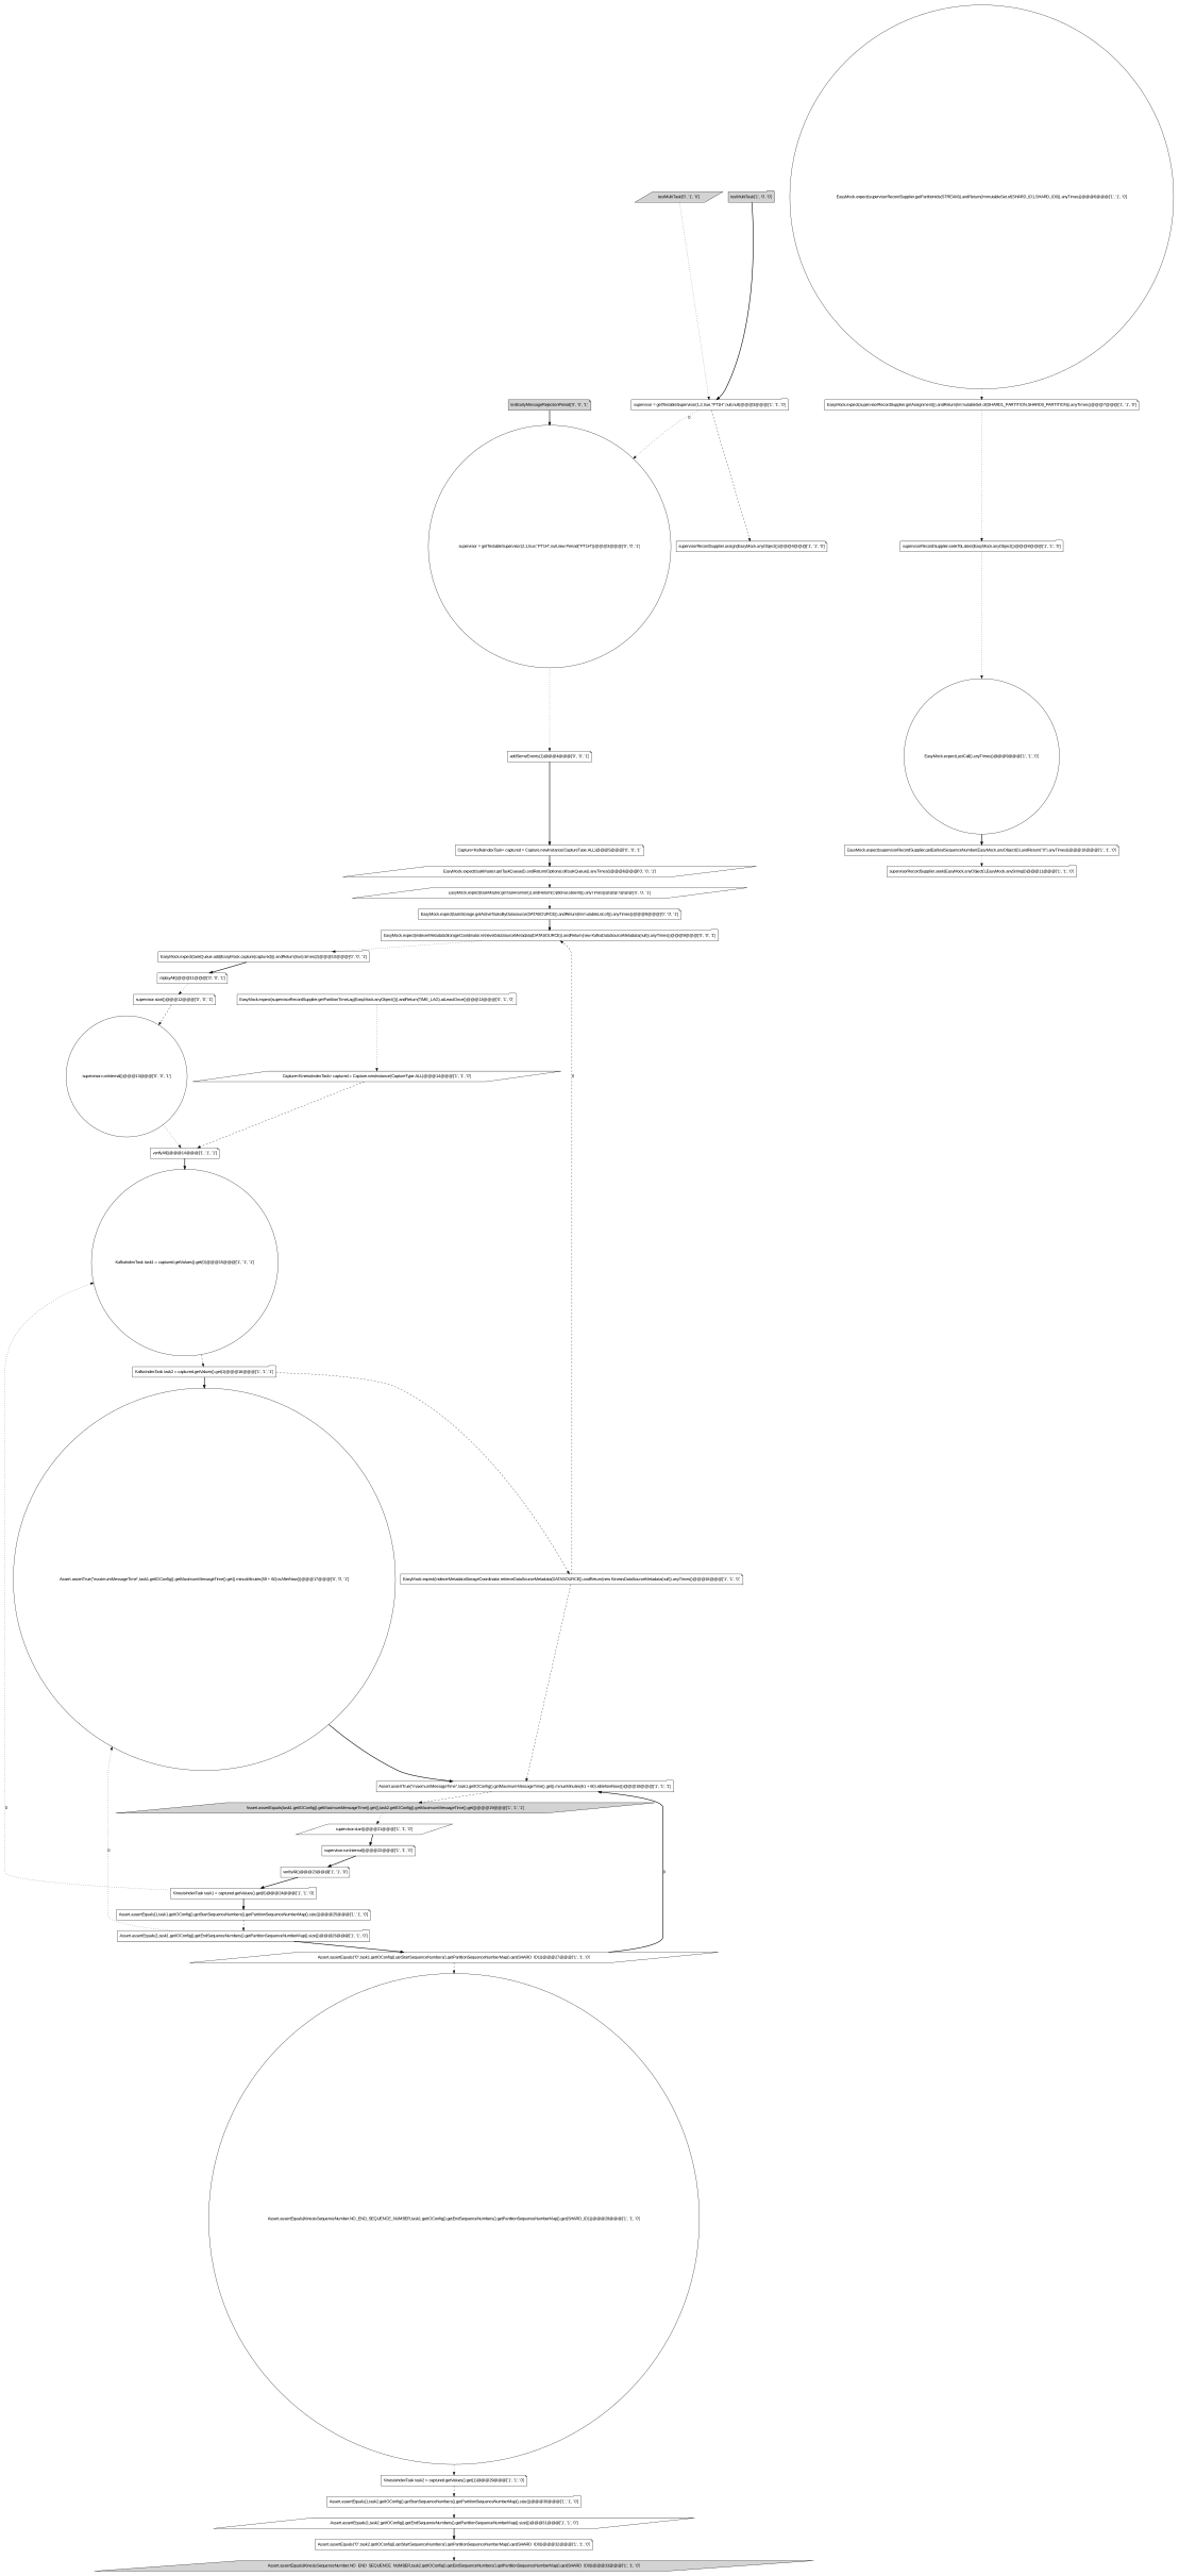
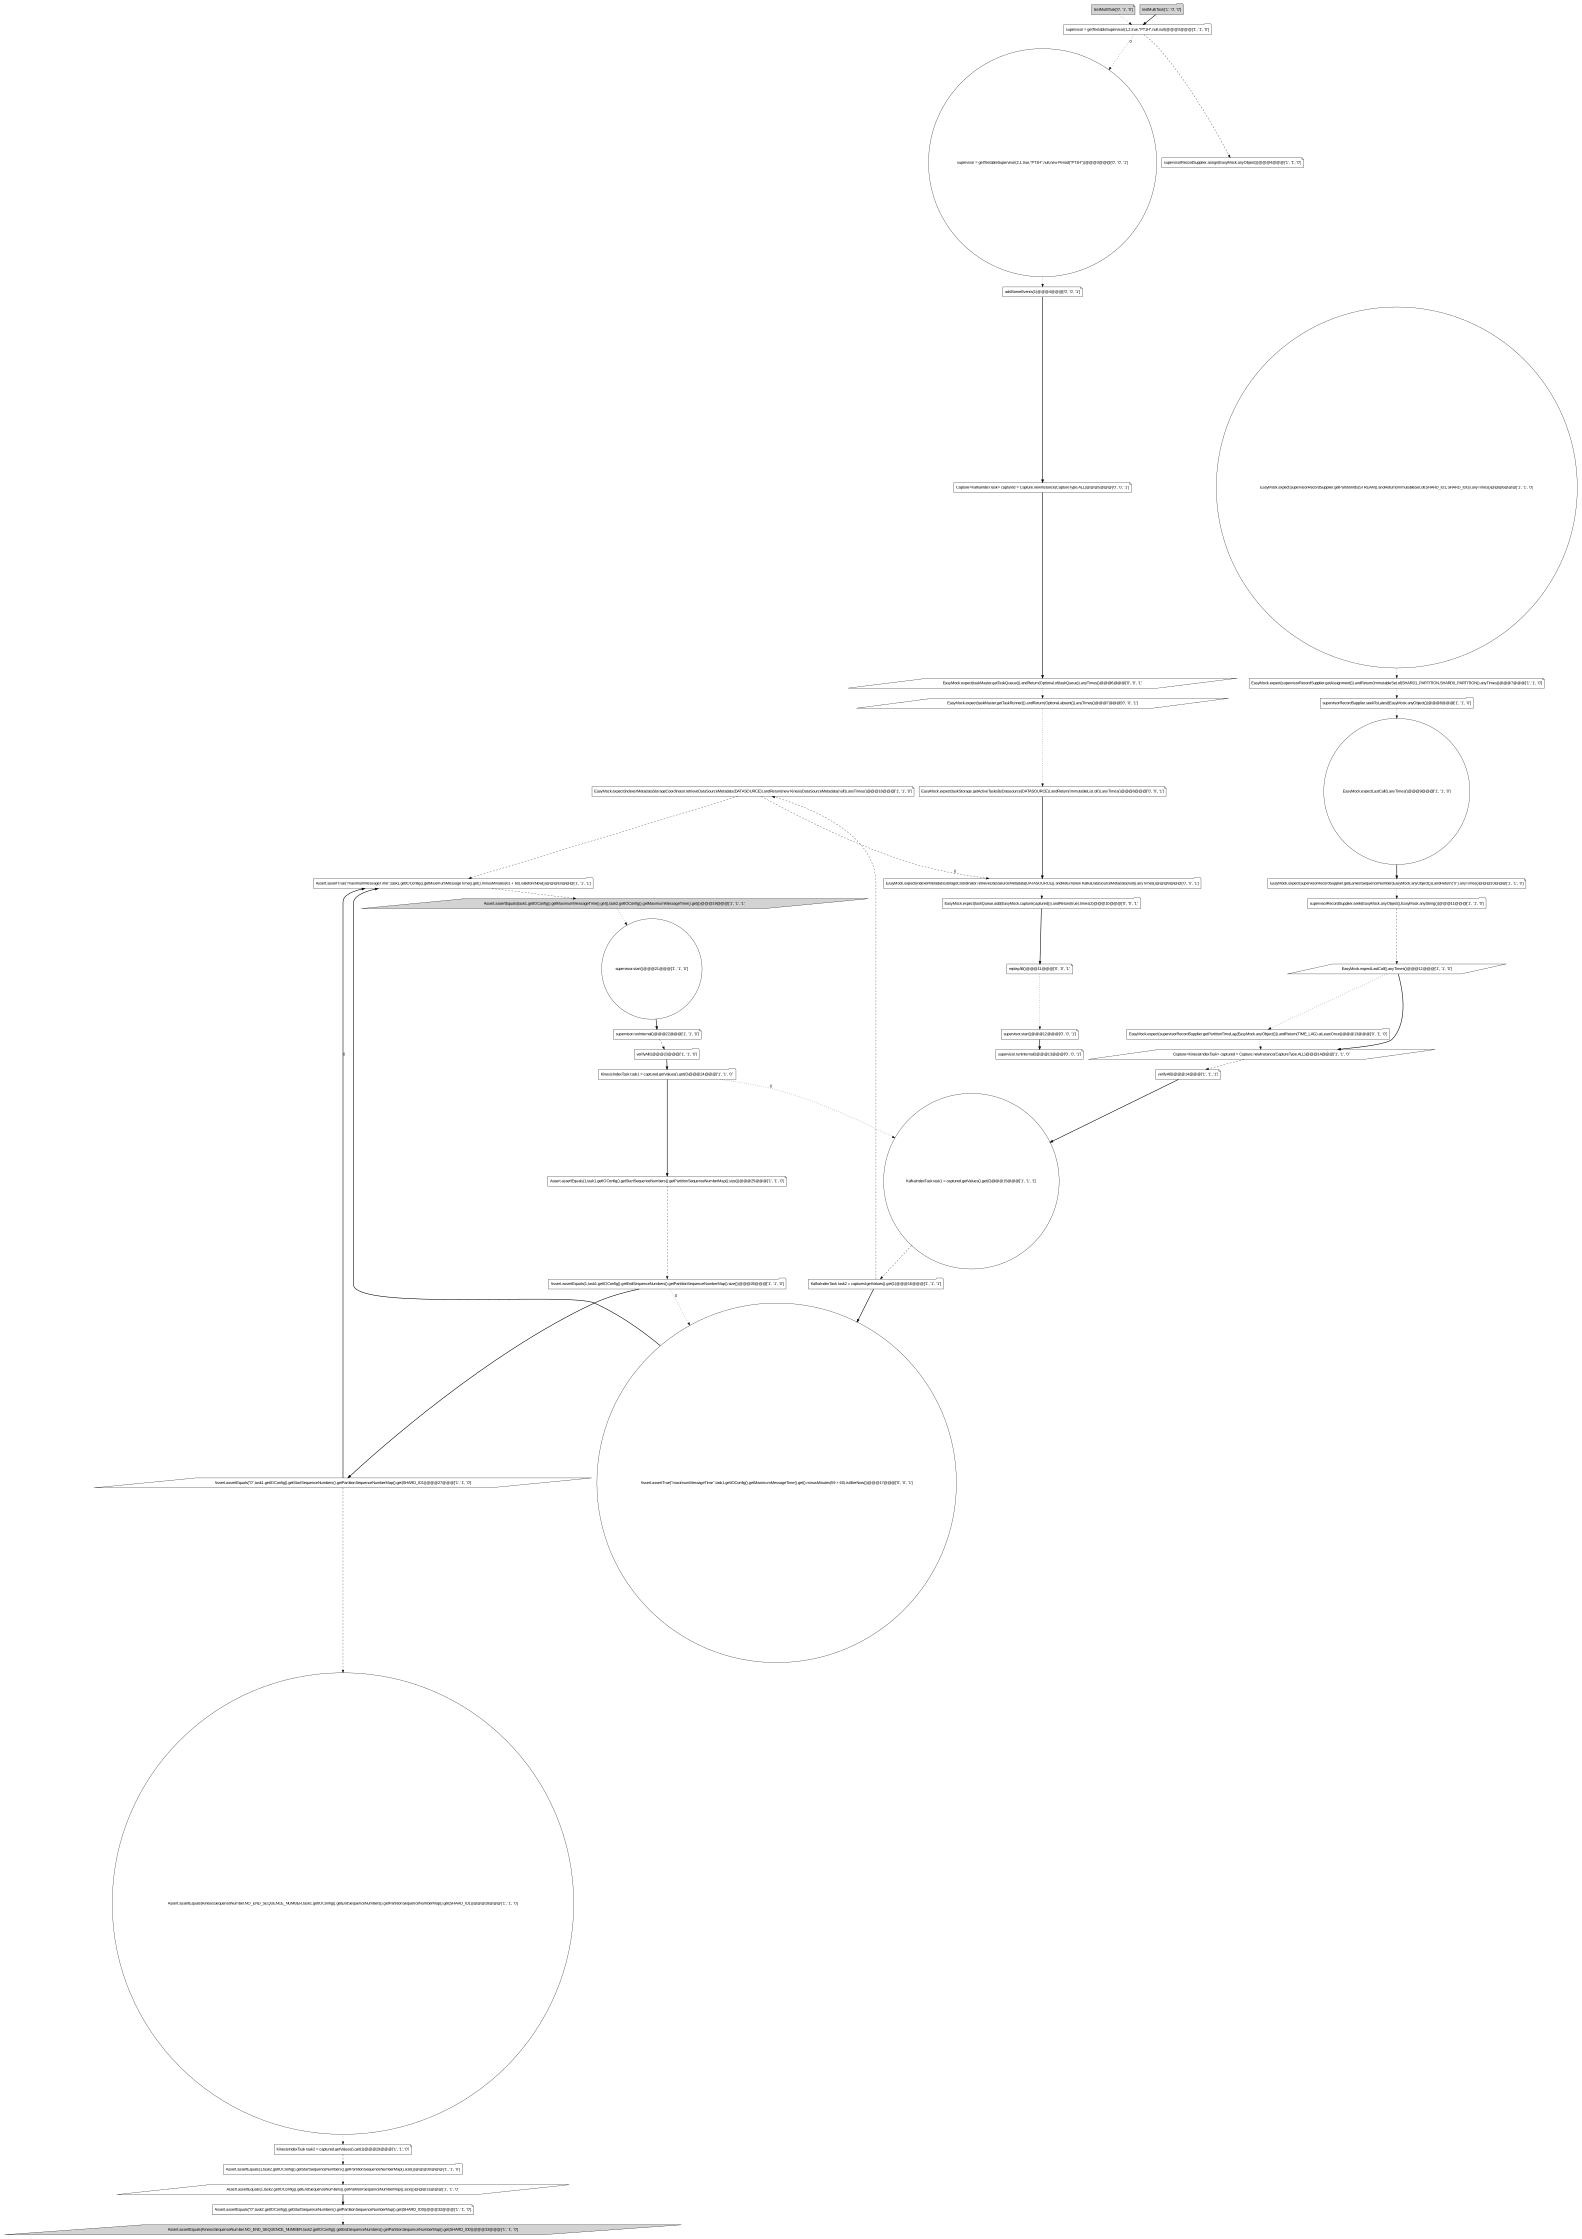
  digraph {
    fontname="Liberation Sans"
    node [fillcolor=white fontname="Liberation Sans" shape=note style=filled]
    edge [fontname="Liberation Sans" style=dotted]
    n1 [label="addSomeEvents(1)@@@4@@@['0', '0', '1']"]
    n2 [label="Capture<KafkaIndexTask> captured = Capture.newInstance(CaptureType.ALL)@@@5@@@['0', '0', '1']"]
    n3 [label="EasyMock.expect(taskMaster.getTaskQueue()).andReturn(Optional.of(taskQueue)).anyTimes()@@@6@@@['0', '0', '1']" shape=parallelogram]
    n4 [label="supervisorRecordSupplier.seek(EasyMock.anyObject(),EasyMock.anyString())@@@11@@@['1', '1', '0']" shape=folder]
+   n5 [label="EasyMock.expectLastCall().anyTimes()@@@12@@@['1', '1', '0']" shape=parallelogram]
    n6 [label="EasyMock.expect(supervisorRecordSupplier.getPartitionTimeLag(EasyMock.anyObject())).andReturn(TIME_LAG).atLeastOnce()@@@13@@@['0', '1', '0']" shape=folder]
    n7 [label="Capture<KinesisIndexTask> captured = Capture.newInstance(CaptureType.ALL)@@@14@@@['1', '1', '0']" shape=parallelogram]
    n8 [label="EasyMock.expect(supervisorRecordSupplier.getPartitionIds(STREAM)).andReturn(ImmutableSet.of(SHARD_ID1,SHARD_ID0)).anyTimes()@@@6@@@['1', '1', '0']" shape=circle]
    n9 [label="EasyMock.expect(supervisorRecordSupplier.getAssignment()).andReturn(ImmutableSet.of(SHARD1_PARTITION,SHARD0_PARTITION)).anyTimes()@@@7@@@['1', '1', '0']"]
-   n10 [fillcolor=lightgray label="testEarlyMessageRejectionPeriod['0', '0', '1']"]
    n11 [label="supervisor = getTestableSupervisor(2,1,true,\"PT1H\",null,new Period(\"PT1H\"))@@@3@@@['0', '0', '1']" shape=circle]
    n12 [label="verifyAll()@@@14@@@['1', '1', '1']"]
    n13 [label="EasyMock.expect(taskMaster.getTaskRunner()).andReturn(Optional.absent()).anyTimes()@@@7@@@['0', '0', '1']" shape=parallelogram]
    n14 [label="EasyMock.expect(taskStorage.getActiveTasksByDatasource(DATASOURCE)).andReturn(ImmutableList.of()).anyTimes()@@@8@@@['0', '0', '1']"]
    n15 [label="EasyMock.expect(indexerMetadataStorageCoordinator.retrieveDataSourceMetadata(DATASOURCE)).andReturn(new KafkaDataSourceMetadata(null)).anyTimes()@@@9@@@['0', '0', '1']" shape=folder]
    n16 [label="EasyMock.expect(supervisorRecordSupplier.getEarliestSequenceNumber(EasyMock.anyObject())).andReturn(\"0\").anyTimes()@@@10@@@['1', '1', '0']"]
    n17 [label="Assert.assertEquals(1,task1.getIOConfig().getStartSequenceNumbers().getPartitionSequenceNumberMap().size())@@@25@@@['1', '1', '0']"]
    n18 [label="Assert.assertEquals(1,task1.getIOConfig().getEndSequenceNumbers().getPartitionSequenceNumberMap().size())@@@26@@@['1', '1', '0']" shape=folder]
    n19 [label="Assert.assertTrue(\"maximumMessageTime\",task1.getIOConfig().getMaximumMessageTime().get().minusMinutes(59 + 60).isAfterNow())@@@17@@@['0', '0', '1']" shape=circle]
    n20 [label="Assert.assertEquals(\"0\",task1.getIOConfig().getStartSequenceNumbers().getPartitionSequenceNumberMap().get(SHARD_ID1))@@@27@@@['1', '1', '0']" shape=parallelogram]
    n21 [label="Assert.assertEquals(1,task2.getIOConfig().getEndSequenceNumbers().getPartitionSequenceNumberMap().size())@@@31@@@['1', '1', '0']" shape=parallelogram]
    n22 [label="Assert.assertEquals(\"0\",task2.getIOConfig().getStartSequenceNumbers().getPartitionSequenceNumberMap().get(SHARD_ID0))@@@32@@@['1', '1', '0']"]
    n23 [fillcolor=lightgray label="Assert.assertEquals(KinesisSequenceNumber.NO_END_SEQUENCE_NUMBER,task2.getIOConfig().getEndSequenceNumbers().getPartitionSequenceNumberMap().get(SHARD_ID0))@@@33@@@['1', '1', '0']" shape=parallelogram]
-   n24 [label="supervisor.start()@@@21@@@['1', '1', '0']" shape=parallelogram]
+   n24 [label="supervisor.start()@@@21@@@['1', '1', '0']" shape=circle]
    n25 [label="supervisor.runInternal()@@@22@@@['1', '1', '0']"]
-   n26 [label="verifyAll()@@@23@@@['1', '1', '0']"]
+   n26 [label="verifyAll()@@@23@@@['1', '1', '0']" shape=folder]
    n27 [label="KafkaIndexTask task2 = captured.getValues().get(1)@@@16@@@['1', '1', '1']" shape=folder]
    n28 [label="EasyMock.expect(indexerMetadataStorageCoordinator.retrieveDataSourceMetadata(DATASOURCE)).andReturn(new KinesisDataSourceMetadata(null)).anyTimes()@@@18@@@['1', '1', '0']"]
    n29 [label="Assert.assertTrue(\"maximumMessageTime\",task1.getIOConfig().getMaximumMessageTime().get().minusMinutes(61 + 60).isBeforeNow())@@@18@@@['1', '1', '1']" shape=folder]
-   n30 [fillcolor=lightgray label="testMultiTask['0', '1', '0']" shape=parallelogram]
+   n30 [fillcolor=lightgray label="testMultiTask['0', '1', '0']"]
    n31 [label="supervisor = getTestableSupervisor(1,2,true,\"PT1H\",null,null)@@@3@@@['1', '1', '0']" shape=folder]
    n32 [label="supervisorRecordSupplier.assign(EasyMock.anyObject())@@@4@@@['1', '1', '0']"]
    n33 [fillcolor=lightgray label="Assert.assertEquals(task1.getIOConfig().getMaximumMessageTime().get(),task2.getIOConfig().getMaximumMessageTime().get())@@@19@@@['1', '1', '1']" shape=parallelogram]
    n34 [label="replayAll()@@@11@@@['0', '0', '1']"]
    n35 [label="supervisor.start()@@@12@@@['0', '0', '1']"]
-   n36 [label="supervisor.runInternal()@@@13@@@['0', '0', '1']" shape=circle]
+   n36 [label="supervisor.runInternal()@@@13@@@['0', '0', '1']"]
    n37 [label="KafkaIndexTask task1 = captured.getValues().get(0)@@@15@@@['1', '1', '1']" shape=circle]
    n38 [label="KinesisIndexTask task2 = captured.getValues().get(1)@@@29@@@['1', '1', '0']"]
    n39 [label="Assert.assertEquals(1,task2.getIOConfig().getStartSequenceNumbers().getPartitionSequenceNumberMap().size())@@@30@@@['1', '1', '0']" shape=folder]
    n40 [label="Assert.assertEquals(KinesisSequenceNumber.NO_END_SEQUENCE_NUMBER,task1.getIOConfig().getEndSequenceNumbers().getPartitionSequenceNumberMap().get(SHARD_ID1))@@@28@@@['1', '1', '0']" shape=circle]
    n41 [label="supervisorRecordSupplier.seekToLatest(EasyMock.anyObject())@@@8@@@['1', '1', '0']" shape=folder]
    n42 [label="EasyMock.expectLastCall().anyTimes()@@@9@@@['1', '1', '0']" shape=circle]
    n43 [fillcolor=lightgray label="testMultiTask['1', '0', '0']" shape=folder]
    n44 [label="EasyMock.expect(taskQueue.add(EasyMock.capture(captured))).andReturn(true).times(2)@@@10@@@['0', '0', '1']" shape=folder]
    n45 [label="KinesisIndexTask task1 = captured.getValues().get(0)@@@24@@@['1', '1', '0']" shape=folder]
    n1 -> n2 [style=bold]
    n2 -> n3 [style=bold]
    n3 -> n13
+   n4 -> n5 [style=dashed]
+   n5 -> n6
+   n5 -> n7 [style=bold]
    n6 -> n7
    n7 -> n12 [style=dashed]
    n8 -> n9
    n9 -> n41
-   n10 -> n11 [style=bold]
    n11 -> n1
    n12 -> n37 [style=bold]
    n13 -> n14
    n14 -> n15 [style=bold]
    n15 -> n44
    n16 -> n4
    n17 -> n18 [style=dashed]
    n18 -> n19 [label=0]
    n18 -> n20 [style=bold]
    n19 -> n29 [style=bold]
    n20 -> n29 [label=0 style=bold]
    n20 -> n40 [style=dashed]
    n21 -> n22 [style=bold]
    n22 -> n23
    n24 -> n25 [style=bold]
-   n25 -> n26 [style=bold]
+   n25 -> n26 [style=dashed]
    n26 -> n45 [style=bold]
    n27 -> n19 [style=bold]
    n27 -> n28 [style=dashed]
    n28 -> n15 [label=0 style=dashed]
    n28 -> n29 [style=dashed]
    n29 -> n33 [style=dashed]
    n30 -> n31
    n31 -> n11 [label=0]
    n31 -> n32 [style=dashed]
    n33 -> n24
    n34 -> n35
-   n35 -> n36 [style=dashed]
-   n36 -> n12
+   n35 -> n36 [style=bold]
    n37 -> n27 [style=dashed]
    n38 -> n39 [style=dashed]
    n39 -> n21
    n40 -> n38
    n41 -> n42
    n42 -> n16 [style=bold]
    n43 -> n31 [style=bold]
    n44 -> n34 [style=bold]
    n45 -> n17 [style=bold]
    n45 -> n37 [label=0]
  }
